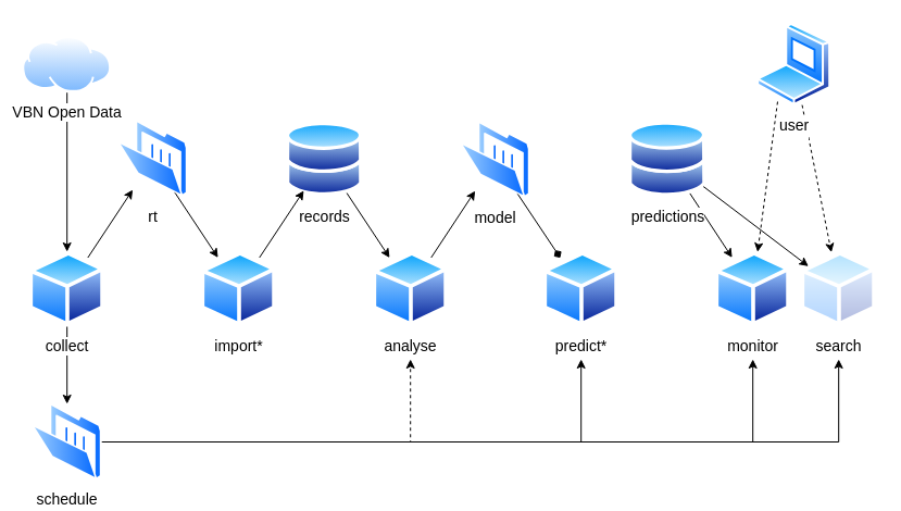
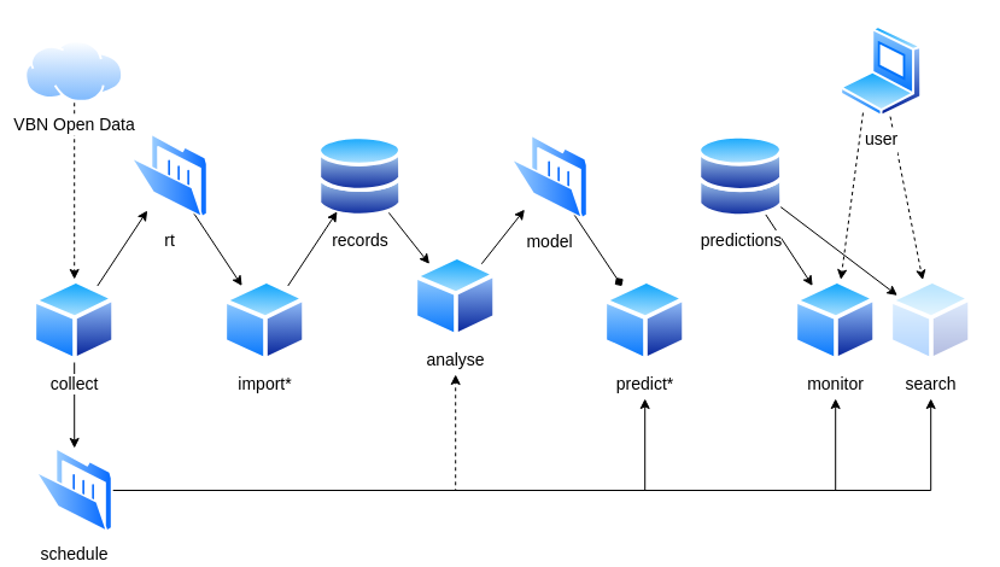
  <mxCell id="0" />
  <mxCell id="1" parent="0" />
  <mxCell id="2" style="edgeStyle=none;rounded=0;orthogonalLoop=1;jettySize=auto;html=1;" edge="1" parent="1" source="3" target="20"><mxGeometry relative="1" as="geometry" /></mxCell>
  <mxCell id="3" value="&lt;div style=&quot;font-size: 14px;&quot;&gt;records&lt;/div&gt;" style="aspect=fixed;perimeter=ellipsePerimeter;html=1;align=center;shadow=0;dashed=0;spacingTop=3;image;image=img/lib/active_directory/databases.svg;fontSize=14;" vertex="1" parent="1"><mxGeometry x="263" y="111.5" width="70.41" height="69" as="geometry" /></mxCell>
  <mxCell id="4" style="edgeStyle=orthogonalEdgeStyle;rounded=0;orthogonalLoop=1;jettySize=auto;html=1;targetPerimeterSpacing=30;dashed=1;" edge="1" parent="1" source="8" target="20"><mxGeometry relative="1" as="geometry" /></mxCell>
  <mxCell id="5" style="edgeStyle=orthogonalEdgeStyle;rounded=0;orthogonalLoop=1;jettySize=auto;html=1;targetPerimeterSpacing=30;" edge="1" parent="1" source="8" target="21"><mxGeometry relative="1" as="geometry" /></mxCell>
  <mxCell id="6" style="edgeStyle=orthogonalEdgeStyle;rounded=0;orthogonalLoop=1;jettySize=auto;html=1;targetPerimeterSpacing=30;" edge="1" parent="1" source="8" target="22"><mxGeometry relative="1" as="geometry" /></mxCell>
  <mxCell id="7" style="edgeStyle=orthogonalEdgeStyle;rounded=0;orthogonalLoop=1;jettySize=auto;html=1;elbow=vertical;targetPerimeterSpacing=30;" edge="1" parent="1" source="8" target="23"><mxGeometry relative="1" as="geometry" /></mxCell>
  <mxCell id="8" value="&lt;div style=&quot;font-size: 14px;&quot;&gt;schedule&lt;/div&gt;" style="aspect=fixed;perimeter=ellipsePerimeter;html=1;align=center;shadow=0;dashed=0;spacingTop=3;image;image=img/lib/active_directory/folder_open.svg;fontSize=14;" vertex="1" parent="1"><mxGeometry x="29.01" y="371" width="64.4" height="70" as="geometry" /></mxCell>
- <mxCell id="9" style="edgeStyle=orthogonalEdgeStyle;rounded=0;orthogonalLoop=1;jettySize=auto;html=1;exitX=0.5;exitY=1;exitDx=0;exitDy=0;entryX=0.5;entryY=0;entryDx=0;entryDy=0;" edge="1" parent="1" source="10" target="13"><mxGeometry relative="1" as="geometry" /></mxCell>
+ <mxCell id="9" style="edgeStyle=orthogonalEdgeStyle;rounded=0;orthogonalLoop=1;jettySize=auto;html=1;exitX=0.5;exitY=1;exitDx=0;exitDy=0;entryX=0.5;entryY=0;entryDx=0;entryDy=0;dashed=1;" edge="1" parent="1" source="10" target="13"><mxGeometry relative="1" as="geometry" /></mxCell>
  <mxCell id="10" value="VBN Open Data" style="aspect=fixed;perimeter=ellipsePerimeter;html=1;align=center;shadow=0;dashed=0;spacingTop=3;image;image=img/lib/active_directory/internet_cloud.svg;fontSize=14;" vertex="1" parent="1"><mxGeometry x="20.33" y="33.25" width="81.75" height="51.5" as="geometry" /></mxCell>
  <mxCell id="11" style="edgeStyle=orthogonalEdgeStyle;rounded=0;orthogonalLoop=1;jettySize=auto;html=1;exitX=0.5;exitY=1;exitDx=0;exitDy=0;entryX=0.5;entryY=0;entryDx=0;entryDy=0;" edge="1" parent="1" source="13" target="8"><mxGeometry relative="1" as="geometry" /></mxCell>
  <mxCell id="12" style="rounded=0;orthogonalLoop=1;jettySize=auto;html=1;" edge="1" parent="1" source="13" target="28"><mxGeometry relative="1" as="geometry" /></mxCell>
  <mxCell id="13" value="collect" style="aspect=fixed;perimeter=ellipsePerimeter;html=1;align=center;shadow=0;dashed=0;spacingTop=3;image;image=img/lib/active_directory/generic_node.svg;fontSize=14;" vertex="1" parent="1"><mxGeometry x="26" y="231" width="70.41" height="69" as="geometry" /></mxCell>
  <mxCell id="14" style="rounded=0;orthogonalLoop=1;jettySize=auto;html=1;exitX=0.25;exitY=1;exitDx=0;exitDy=0;dashed=1;" edge="1" parent="1" source="16" target="22"><mxGeometry relative="1" as="geometry" /></mxCell>
  <mxCell id="15" style="edgeStyle=none;rounded=0;orthogonalLoop=1;jettySize=auto;html=1;dashed=1;" edge="1" parent="1" source="16" target="23"><mxGeometry relative="1" as="geometry" /></mxCell>
  <mxCell id="16" value="&lt;div style=&quot;font-size: 14px;&quot;&gt;user&lt;/div&gt;&lt;div style=&quot;font-size: 14px;&quot;&gt;&lt;br style=&quot;font-size: 14px;&quot;&gt;&lt;/div&gt;" style="aspect=fixed;perimeter=ellipsePerimeter;html=1;align=center;shadow=0;dashed=0;spacingTop=3;image;image=img/lib/active_directory/laptop_client.svg;fontSize=14;" vertex="1" parent="1"><mxGeometry x="696" y="20.99" width="68.41" height="76.01" as="geometry" /></mxCell>
  <mxCell id="17" style="edgeStyle=none;rounded=0;orthogonalLoop=1;jettySize=auto;html=1;" edge="1" parent="1" source="18" target="3"><mxGeometry relative="1" as="geometry" /></mxCell>
  <mxCell id="18" value="import*" style="aspect=fixed;perimeter=ellipsePerimeter;html=1;align=center;shadow=0;dashed=0;spacingTop=3;image;image=img/lib/active_directory/generic_node.svg;fontSize=14;" vertex="1" parent="1"><mxGeometry x="184" y="231" width="70.41" height="69" as="geometry" /></mxCell>
  <mxCell id="19" style="edgeStyle=none;rounded=0;orthogonalLoop=1;jettySize=auto;html=1;" edge="1" parent="1" source="20" target="30"><mxGeometry relative="1" as="geometry" /></mxCell>
- <mxCell id="20" value="analyse" style="aspect=fixed;perimeter=ellipsePerimeter;html=1;align=center;shadow=0;dashed=0;spacingTop=3;image;image=img/lib/active_directory/generic_node.svg;fontSize=14;" vertex="1" parent="1"><mxGeometry x="342" y="231" width="70.41" height="69" as="geometry" /></mxCell>
+ <mxCell id="20" value="analyse" style="aspect=fixed;perimeter=ellipsePerimeter;html=1;align=center;shadow=0;dashed=0;spacingTop=3;image;image=img/lib/active_directory/generic_node.svg;fontSize=14;" vertex="1" parent="1"><mxGeometry x="342" y="211" width="70.41" height="69" as="geometry" /></mxCell>
  <mxCell id="21" value="predict*" style="aspect=fixed;perimeter=ellipsePerimeter;html=1;align=center;shadow=0;dashed=0;spacingTop=3;image;image=img/lib/active_directory/generic_node.svg;fontSize=14;" vertex="1" parent="1"><mxGeometry x="499" y="231" width="70.41" height="69" as="geometry" /></mxCell>
  <mxCell id="22" value="monitor" style="aspect=fixed;perimeter=ellipsePerimeter;html=1;align=center;shadow=0;dashed=0;spacingTop=3;image;image=img/lib/active_directory/generic_node.svg;fontSize=14;" vertex="1" parent="1"><mxGeometry x="657" y="231" width="70.41" height="69" as="geometry" /></mxCell>
  <mxCell id="23" value="&lt;div style=&quot;font-size: 14px;&quot;&gt;search&lt;/div&gt;" style="aspect=fixed;perimeter=ellipsePerimeter;html=1;align=center;shadow=0;dashed=0;spacingTop=3;image;image=img/lib/active_directory/generic_node.svg;opacity=30;fontSize=14;" vertex="1" parent="1"><mxGeometry x="736" y="231" width="70.41" height="69" as="geometry" /></mxCell>
  <mxCell id="24" style="edgeStyle=none;rounded=0;orthogonalLoop=1;jettySize=auto;html=1;" edge="1" parent="1" source="26" target="22"><mxGeometry relative="1" as="geometry" /></mxCell>
  <mxCell id="25" style="edgeStyle=none;rounded=0;orthogonalLoop=1;jettySize=auto;html=1;" edge="1" parent="1" source="26" target="23"><mxGeometry relative="1" as="geometry" /></mxCell>
  <mxCell id="26" value="&lt;div style=&quot;font-size: 14px;&quot;&gt;predictions&lt;/div&gt;" style="aspect=fixed;perimeter=ellipsePerimeter;html=1;align=center;shadow=0;dashed=0;spacingTop=3;image;image=img/lib/active_directory/databases.svg;fontSize=14;" vertex="1" parent="1"><mxGeometry x="578" y="111" width="71.43" height="70" as="geometry" /></mxCell>
  <mxCell id="27" style="edgeStyle=none;rounded=0;orthogonalLoop=1;jettySize=auto;html=1;" edge="1" parent="1" source="28" target="18"><mxGeometry relative="1" as="geometry" /></mxCell>
  <mxCell id="28" value="rt" style="aspect=fixed;perimeter=ellipsePerimeter;html=1;align=center;shadow=0;dashed=0;spacingTop=3;image;image=img/lib/active_directory/folder_open.svg;fontSize=14;" vertex="1" parent="1"><mxGeometry x="108" y="110.5" width="64.4" height="70" as="geometry" /></mxCell>
  <mxCell id="29" style="edgeStyle=none;rounded=0;orthogonalLoop=1;jettySize=auto;html=1;endArrow=diamond;" edge="1" parent="1" source="30" target="21"><mxGeometry relative="1" as="geometry" /></mxCell>
  <mxCell id="30" value="&lt;div style=&quot;font-size: 14px;&quot;&gt;model&lt;/div&gt;" style="aspect=fixed;perimeter=ellipsePerimeter;html=1;align=center;shadow=0;dashed=0;spacingTop=3;image;image=img/lib/active_directory/folder_open.svg;fontSize=14;" vertex="1" parent="1"><mxGeometry x="423" y="111.5" width="64.4" height="70" as="geometry" /></mxCell>
